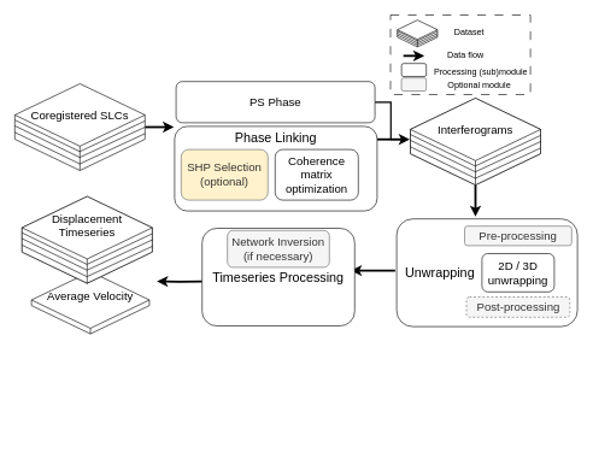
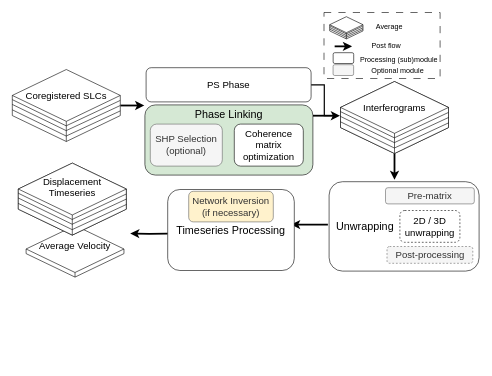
  <mxCell id="0" />
  <mxCell id="1" parent="0" />
  <mxCell id="2" value="" style="rounded=0;whiteSpace=wrap;html=1;dashed=1;dashPattern=12 12;" vertex="1" parent="1"><mxGeometry x="539.5" y="20" width="193.5" height="110" as="geometry" /></mxCell>
  <mxCell id="3" style="edgeStyle=orthogonalEdgeStyle;rounded=0;orthogonalLoop=1;jettySize=auto;html=1;strokeWidth=3;" edge="1" parent="1"><mxGeometry relative="1" as="geometry"><mxPoint x="566.143" y="192" as="targetPoint" /><mxPoint x="521" y="192" as="sourcePoint" /></mxGeometry></mxCell>
- <mxCell id="4" value="&lt;font style=&quot;font-size: 18px;&quot;&gt;Phase Linking&lt;/font&gt;&lt;div&gt;&lt;font style=&quot;font-size: 18px;&quot;&gt;&lt;br&gt;&lt;/font&gt;&lt;/div&gt;&lt;div&gt;&lt;font style=&quot;font-size: 18px;&quot;&gt;&lt;br&gt;&lt;/font&gt;&lt;/div&gt;&lt;div&gt;&lt;font style=&quot;font-size: 18px;&quot;&gt;&lt;br&gt;&lt;/font&gt;&lt;/div&gt;&lt;div&gt;&lt;font style=&quot;font-size: 18px;&quot;&gt;&lt;br&gt;&lt;/font&gt;&lt;/div&gt;" style="rounded=1;whiteSpace=wrap;html=1;" vertex="1" parent="1"><mxGeometry x="241" y="174" width="280" height="117" as="geometry" /></mxCell>
- <mxCell id="5" value="&lt;font style=&quot;font-size: 16px;&quot;&gt;SHP Selection&lt;/font&gt;&lt;div&gt;&lt;font style=&quot;font-size: 16px;&quot;&gt;(optional)&lt;/font&gt;&lt;/div&gt;" style="rounded=1;whiteSpace=wrap;html=1;fillColor=#fff2cc;fontColor=#333333;strokeColor=#666666;" vertex="1" parent="1"><mxGeometry x="250" y="206" width="120" height="70" as="geometry" /></mxCell>
- <mxCell id="6" value="&lt;font style=&quot;font-size: 16px;&quot;&gt;Coherence matrix optimization&lt;/font&gt;" style="rounded=1;whiteSpace=wrap;html=1;" vertex="1" parent="1"><mxGeometry x="380" y="206" width="115" height="70" as="geometry" /></mxCell>
+ <mxCell id="4" value="&lt;font style=&quot;font-size: 18px;&quot;&gt;Phase Linking&lt;/font&gt;&lt;div&gt;&lt;font style=&quot;font-size: 18px;&quot;&gt;&lt;br&gt;&lt;/font&gt;&lt;/div&gt;&lt;div&gt;&lt;font style=&quot;font-size: 18px;&quot;&gt;&lt;br&gt;&lt;/font&gt;&lt;/div&gt;&lt;div&gt;&lt;font style=&quot;font-size: 18px;&quot;&gt;&lt;br&gt;&lt;/font&gt;&lt;/div&gt;&lt;div&gt;&lt;font style=&quot;font-size: 18px;&quot;&gt;&lt;br&gt;&lt;/font&gt;&lt;/div&gt;" style="rounded=1;whiteSpace=wrap;html=1;fillColor=#d5e8d4;" vertex="1" parent="1"><mxGeometry x="241" y="174" width="280" height="117" as="geometry" /></mxCell>
+ <mxCell id="5" value="&lt;font style=&quot;font-size: 16px;&quot;&gt;SHP Selection&lt;/font&gt;&lt;div&gt;&lt;font style=&quot;font-size: 16px;&quot;&gt;(optional)&lt;/font&gt;&lt;/div&gt;" style="rounded=1;whiteSpace=wrap;html=1;fillColor=#f5f5f5;fontColor=#333333;strokeColor=#666666;" vertex="1" parent="1"><mxGeometry x="250" y="206" width="120" height="70" as="geometry" /></mxCell>
+ <mxCell id="6" value="&lt;font style=&quot;font-size: 16px;&quot;&gt;Coherence matrix optimization&lt;/font&gt;" style="rounded=1;whiteSpace=wrap;html=1;" vertex="1" parent="1"><mxGeometry x="390" y="206" width="115" height="70" as="geometry" /></mxCell>
  <mxCell id="7" style="edgeStyle=orthogonalEdgeStyle;rounded=0;orthogonalLoop=1;jettySize=auto;html=1;strokeWidth=3;" edge="1" parent="1"><mxGeometry relative="1" as="geometry"><mxPoint x="484.517" y="373.5" as="targetPoint" /><mxPoint x="546" y="373.517" as="sourcePoint" /></mxGeometry></mxCell>
  <mxCell id="8" style="edgeStyle=orthogonalEdgeStyle;rounded=0;orthogonalLoop=1;jettySize=auto;html=1;exitX=0;exitY=0.5;exitDx=0;exitDy=0;strokeWidth=3;" edge="1" parent="1"><mxGeometry relative="1" as="geometry"><mxPoint x="216.483" y="388.207" as="targetPoint" /><mxPoint x="279" y="388.5" as="sourcePoint" /></mxGeometry></mxCell>
  <mxCell id="9" value="&lt;font style=&quot;font-size: 18px;&quot;&gt;Timeseries Processing&lt;/font&gt;" style="rounded=1;whiteSpace=wrap;html=1;labelBorderColor=none;" vertex="1" parent="1"><mxGeometry x="279" y="315" width="211" height="135" as="geometry" /></mxCell>
  <mxCell id="10" value="-" style="group" vertex="1" connectable="0" parent="1"><mxGeometry x="567" y="135" width="180" height="120" as="geometry" /></mxCell>
  <mxCell id="11" style="edgeStyle=orthogonalEdgeStyle;rounded=0;orthogonalLoop=1;jettySize=auto;html=1;strokeWidth=3;" edge="1" parent="10" source="12"><mxGeometry relative="1" as="geometry"><mxPoint x="90" y="163.897" as="targetPoint" /></mxGeometry></mxCell>
  <mxCell id="12" value="&lt;div style=&quot;font-size: 16px;&quot;&gt;Interferograms&lt;/div&gt;&lt;div style=&quot;font-size: 16px;&quot;&gt;&lt;br&gt;&lt;/div&gt;&lt;div&gt;&lt;br&gt;&lt;/div&gt;" style="html=1;whiteSpace=wrap;shape=isoCube2;backgroundOutline=1;isoAngle=15;" vertex="1" parent="10"><mxGeometry width="180" height="120" as="geometry" /></mxCell>
  <mxCell id="13" value="" style="endArrow=none;html=1;rounded=0;exitX=0;exitY=0;exitDx=0;exitDy=43.214;exitPerimeter=0;" edge="1" parent="10"><mxGeometry width="50" height="50" relative="1" as="geometry"><mxPoint y="49.214" as="sourcePoint" /><mxPoint x="90" y="93" as="targetPoint" /></mxGeometry></mxCell>
  <mxCell id="14" value="" style="endArrow=none;html=1;rounded=0;exitX=0;exitY=0;exitDx=0;exitDy=43.214;exitPerimeter=0;" edge="1" parent="10"><mxGeometry width="50" height="50" relative="1" as="geometry"><mxPoint y="58.214" as="sourcePoint" /><mxPoint x="90" y="102" as="targetPoint" /></mxGeometry></mxCell>
  <mxCell id="15" value="" style="endArrow=none;html=1;rounded=0;exitX=0;exitY=0;exitDx=0;exitDy=43.214;exitPerimeter=0;" edge="1" parent="10"><mxGeometry width="50" height="50" relative="1" as="geometry"><mxPoint y="67.214" as="sourcePoint" /><mxPoint x="90" y="111" as="targetPoint" /></mxGeometry></mxCell>
  <mxCell id="16" value="" style="endArrow=none;html=1;rounded=0;" edge="1" parent="10"><mxGeometry width="50" height="50" relative="1" as="geometry"><mxPoint x="180" y="69" as="sourcePoint" /><mxPoint x="90" y="110.79" as="targetPoint" /></mxGeometry></mxCell>
  <mxCell id="17" value="" style="endArrow=none;html=1;rounded=0;" edge="1" parent="10"><mxGeometry width="50" height="50" relative="1" as="geometry"><mxPoint x="180" y="60" as="sourcePoint" /><mxPoint x="90" y="101.79" as="targetPoint" /></mxGeometry></mxCell>
  <mxCell id="18" value="" style="endArrow=none;html=1;rounded=0;" edge="1" parent="10"><mxGeometry width="50" height="50" relative="1" as="geometry"><mxPoint x="179" y="51" as="sourcePoint" /><mxPoint x="90" y="92.79" as="targetPoint" /></mxGeometry></mxCell>
  <mxCell id="19" value="" style="group" vertex="1" connectable="0" parent="10"><mxGeometry width="180" height="120" as="geometry" /></mxCell>
  <mxCell id="20" value="&lt;div style=&quot;font-size: 16px;&quot;&gt;Interferograms&lt;/div&gt;&lt;div style=&quot;font-size: 16px;&quot;&gt;&lt;br&gt;&lt;/div&gt;&lt;div&gt;&lt;br&gt;&lt;/div&gt;" style="html=1;whiteSpace=wrap;shape=isoCube2;backgroundOutline=1;isoAngle=15;" vertex="1" parent="19"><mxGeometry width="180" height="120" as="geometry" /></mxCell>
  <mxCell id="21" value="" style="endArrow=none;html=1;rounded=0;exitX=0;exitY=0;exitDx=0;exitDy=43.214;exitPerimeter=0;" edge="1" parent="19"><mxGeometry width="50" height="50" relative="1" as="geometry"><mxPoint y="50.214" as="sourcePoint" /><mxPoint x="90" y="94" as="targetPoint" /></mxGeometry></mxCell>
  <mxCell id="22" value="" style="endArrow=none;html=1;rounded=0;exitX=0;exitY=0;exitDx=0;exitDy=43.214;exitPerimeter=0;" edge="1" parent="19"><mxGeometry width="50" height="50" relative="1" as="geometry"><mxPoint y="58.214" as="sourcePoint" /><mxPoint x="90" y="102" as="targetPoint" /></mxGeometry></mxCell>
  <mxCell id="23" value="" style="endArrow=none;html=1;rounded=0;exitX=0;exitY=0;exitDx=0;exitDy=43.214;exitPerimeter=0;" edge="1" parent="19"><mxGeometry width="50" height="50" relative="1" as="geometry"><mxPoint y="67.214" as="sourcePoint" /><mxPoint x="90" y="111" as="targetPoint" /></mxGeometry></mxCell>
  <mxCell id="24" value="" style="endArrow=none;html=1;rounded=0;" edge="1" parent="19"><mxGeometry width="50" height="50" relative="1" as="geometry"><mxPoint x="180" y="69" as="sourcePoint" /><mxPoint x="90" y="110.79" as="targetPoint" /></mxGeometry></mxCell>
  <mxCell id="25" value="" style="endArrow=none;html=1;rounded=0;" edge="1" parent="19"><mxGeometry width="50" height="50" relative="1" as="geometry"><mxPoint x="180" y="60" as="sourcePoint" /><mxPoint x="90" y="101.79" as="targetPoint" /></mxGeometry></mxCell>
  <mxCell id="26" value="" style="endArrow=none;html=1;rounded=0;exitX=0.999;exitY=0.43;exitDx=0;exitDy=0;exitPerimeter=0;" edge="1" parent="19" source="20"><mxGeometry width="50" height="50" relative="1" as="geometry"><mxPoint x="179" y="52" as="sourcePoint" /><mxPoint x="90" y="93.79" as="targetPoint" /></mxGeometry></mxCell>
  <mxCell id="27" value="-" style="group" vertex="1" connectable="0" parent="1"><mxGeometry x="549" y="27" width="55.5" height="37" as="geometry" /></mxCell>
  <mxCell id="28" value="" style="html=1;whiteSpace=wrap;shape=isoCube2;backgroundOutline=1;isoAngle=15;" vertex="1" parent="27"><mxGeometry width="55.5" height="37" as="geometry" /></mxCell>
  <mxCell id="29" value="" style="endArrow=none;html=1;rounded=0;exitX=0;exitY=0;exitDx=0;exitDy=43.214;exitPerimeter=0;" edge="1" parent="27"><mxGeometry width="50" height="50" relative="1" as="geometry"><mxPoint y="15.174" as="sourcePoint" /><mxPoint x="27.75" y="28.675" as="targetPoint" /></mxGeometry></mxCell>
  <mxCell id="30" value="" style="endArrow=none;html=1;rounded=0;exitX=0;exitY=0;exitDx=0;exitDy=43.214;exitPerimeter=0;" edge="1" parent="27"><mxGeometry width="50" height="50" relative="1" as="geometry"><mxPoint y="17.949" as="sourcePoint" /><mxPoint x="27.75" y="31.45" as="targetPoint" /></mxGeometry></mxCell>
  <mxCell id="31" value="" style="endArrow=none;html=1;rounded=0;exitX=0;exitY=0;exitDx=0;exitDy=43.214;exitPerimeter=0;" edge="1" parent="27"><mxGeometry width="50" height="50" relative="1" as="geometry"><mxPoint y="20.724" as="sourcePoint" /><mxPoint x="27.75" y="34.225" as="targetPoint" /></mxGeometry></mxCell>
  <mxCell id="32" value="" style="endArrow=none;html=1;rounded=0;" edge="1" parent="27"><mxGeometry width="50" height="50" relative="1" as="geometry"><mxPoint x="55.5" y="21.275" as="sourcePoint" /><mxPoint x="27.75" y="34.16" as="targetPoint" /></mxGeometry></mxCell>
  <mxCell id="33" value="" style="endArrow=none;html=1;rounded=0;" edge="1" parent="27"><mxGeometry width="50" height="50" relative="1" as="geometry"><mxPoint x="55.5" y="18.5" as="sourcePoint" /><mxPoint x="27.75" y="31.385" as="targetPoint" /></mxGeometry></mxCell>
  <mxCell id="34" value="" style="endArrow=none;html=1;rounded=0;" edge="1" parent="27"><mxGeometry width="50" height="50" relative="1" as="geometry"><mxPoint x="55.192" y="15.725" as="sourcePoint" /><mxPoint x="27.75" y="28.61" as="targetPoint" /></mxGeometry></mxCell>
  <mxCell id="35" value="" style="rounded=1;whiteSpace=wrap;html=1;" vertex="1" parent="1"><mxGeometry x="554.75" y="87" width="34.25" height="18" as="geometry" /></mxCell>
- <mxCell id="36" value="Dataset" style="text;html=1;align=center;verticalAlign=middle;resizable=0;points=[];autosize=1;strokeColor=none;fillColor=none;" vertex="1" parent="1"><mxGeometry x="618" y="31" width="59" height="26" as="geometry" /></mxCell>
+ <mxCell id="36" value="Average" style="text;html=1;align=center;verticalAlign=middle;resizable=0;points=[];autosize=1;strokeColor=none;fillColor=none;" vertex="1" parent="1"><mxGeometry x="618" y="31" width="59" height="26" as="geometry" /></mxCell>
  <mxCell id="37" value="Processing (sub)module" style="text;html=1;align=center;verticalAlign=middle;resizable=0;points=[];autosize=1;strokeColor=none;fillColor=none;" vertex="1" parent="1"><mxGeometry x="590.5" y="86" width="147" height="26" as="geometry" /></mxCell>
  <mxCell id="38" style="edgeStyle=orthogonalEdgeStyle;rounded=0;orthogonalLoop=1;jettySize=auto;html=1;exitX=1;exitY=0.5;exitDx=0;exitDy=0;exitPerimeter=0;strokeWidth=3;" edge="1" parent="1" source="67"><mxGeometry relative="1" as="geometry"><mxPoint x="240" y="175" as="targetPoint" /></mxGeometry></mxCell>
  <mxCell id="39" value="&lt;div style=&quot;forced-color-adjust: none;&quot;&gt;&lt;div style=&quot;forced-color-adjust: none;&quot;&gt;&lt;br style=&quot;forced-color-adjust: none; color: rgb(51, 51, 51); font-family: Helvetica; font-size: 12px; font-style: normal; font-variant-ligatures: normal; font-variant-caps: normal; font-weight: 400; letter-spacing: normal; orphans: 2; text-align: center; text-indent: 0px; text-transform: none; widows: 2; word-spacing: 0px; -webkit-text-stroke-width: 0px; white-space: normal; background-color: rgb(251, 251, 251); text-decoration-thickness: initial; text-decoration-style: initial; text-decoration-color: initial;&quot;&gt;&lt;/div&gt;&lt;/div&gt;" style="text;whiteSpace=wrap;html=1;" vertex="1" parent="1"><mxGeometry x="440.471" y="528.647" width="156" height="75" as="geometry" /></mxCell>
- <mxCell id="40" value="&lt;font style=&quot;font-size: 16px;&quot;&gt;Network Inversion&lt;/font&gt;&lt;div&gt;&lt;font style=&quot;font-size: 16px;&quot;&gt;(if necessary)&lt;/font&gt;&lt;/div&gt;" style="rounded=1;whiteSpace=wrap;html=1;fillColor=#f5f5f5;fontColor=#333333;strokeColor=#666666;" vertex="1" parent="1"><mxGeometry x="314" y="318" width="141" height="51" as="geometry" /></mxCell>
+ <mxCell id="40" value="&lt;font style=&quot;font-size: 16px;&quot;&gt;Network Inversion&lt;/font&gt;&lt;div&gt;&lt;font style=&quot;font-size: 16px;&quot;&gt;(if necessary)&lt;/font&gt;&lt;/div&gt;" style="rounded=1;whiteSpace=wrap;html=1;fillColor=#fff2cc;fontColor=#333333;strokeColor=#666666;" vertex="1" parent="1"><mxGeometry x="314" y="318" width="141" height="51" as="geometry" /></mxCell>
  <mxCell id="41" value="" style="group" vertex="1" connectable="0" parent="1"><mxGeometry x="548" y="302" width="250" height="149" as="geometry" /></mxCell>
  <mxCell id="42" value="&lt;font style=&quot;font-size: 18px;&quot;&gt;&amp;nbsp; Unwrapping&lt;/font&gt;" style="rounded=1;whiteSpace=wrap;html=1;align=left;" vertex="1" parent="41"><mxGeometry width="250" height="149" as="geometry" /></mxCell>
- <mxCell id="43" value="&lt;font style=&quot;font-size: 16px;&quot;&gt;Pre-processing&lt;/font&gt;" style="rounded=1;whiteSpace=wrap;html=1;fillColor=#f5f5f5;fontColor=#333333;strokeColor=#666666;" vertex="1" parent="41"><mxGeometry x="94" y="10" width="148" height="27" as="geometry" /></mxCell>
+ <mxCell id="43" value="&lt;font style=&quot;font-size: 16px;&quot;&gt;Pre-matrix&lt;/font&gt;" style="rounded=1;whiteSpace=wrap;html=1;fillColor=#f5f5f5;fontColor=#333333;strokeColor=#666666;" vertex="1" parent="41"><mxGeometry x="94" y="10" width="148" height="27" as="geometry" /></mxCell>
  <mxCell id="44" value="&lt;font style=&quot;font-size: 16px;&quot;&gt;Post-processing&lt;/font&gt;" style="rounded=1;whiteSpace=wrap;html=1;fillColor=#f5f5f5;fontColor=#333333;strokeColor=#666666;dashed=1;" vertex="1" parent="41"><mxGeometry x="96.5" y="108" width="143" height="28" as="geometry" /></mxCell>
- <mxCell id="45" value="&lt;font style=&quot;font-size: 16px;&quot;&gt;2D / 3D unwrapping&lt;/font&gt;" style="rounded=1;whiteSpace=wrap;html=1;" vertex="1" parent="41"><mxGeometry x="118" y="48" width="100" height="53" as="geometry" /></mxCell>
+ <mxCell id="45" value="&lt;font style=&quot;font-size: 16px;&quot;&gt;2D / 3D unwrapping&lt;/font&gt;" style="rounded=1;whiteSpace=wrap;html=1;dashed=1;" vertex="1" parent="41"><mxGeometry x="118" y="48" width="100" height="53" as="geometry" /></mxCell>
  <mxCell id="46" value="-" style="group" vertex="1" connectable="0" parent="1"><mxGeometry x="43" y="375" width="164" height="86" as="geometry" /></mxCell>
  <mxCell id="47" value="&lt;div style=&quot;font-size: 16px;&quot;&gt;Average Velocity&lt;/div&gt;&lt;div style=&quot;font-size: 16px;&quot;&gt;&lt;br&gt;&lt;/div&gt;" style="html=1;whiteSpace=wrap;shape=isoCube2;backgroundOutline=1;isoAngle=15;" vertex="1" parent="46"><mxGeometry width="163.09" height="86" as="geometry" /></mxCell>
  <mxCell id="48" value="-" style="group" vertex="1" connectable="0" parent="1"><mxGeometry x="30" y="271" width="180" height="120" as="geometry" /></mxCell>
  <mxCell id="49" value="&lt;div style=&quot;font-size: 16px;&quot;&gt;Displacement Timeseries&lt;/div&gt;&lt;div&gt;&lt;br&gt;&lt;/div&gt;&lt;div&gt;&lt;br&gt;&lt;/div&gt;" style="html=1;whiteSpace=wrap;shape=isoCube2;backgroundOutline=1;isoAngle=15;" vertex="1" parent="48"><mxGeometry width="180" height="120" as="geometry" /></mxCell>
  <mxCell id="50" value="" style="endArrow=none;html=1;rounded=0;exitX=0;exitY=0;exitDx=0;exitDy=43.214;exitPerimeter=0;" edge="1" parent="48"><mxGeometry width="50" height="50" relative="1" as="geometry"><mxPoint y="49.214" as="sourcePoint" /><mxPoint x="90" y="93" as="targetPoint" /></mxGeometry></mxCell>
  <mxCell id="51" value="" style="endArrow=none;html=1;rounded=0;exitX=0;exitY=0;exitDx=0;exitDy=43.214;exitPerimeter=0;" edge="1" parent="48"><mxGeometry width="50" height="50" relative="1" as="geometry"><mxPoint y="58.214" as="sourcePoint" /><mxPoint x="90" y="102" as="targetPoint" /></mxGeometry></mxCell>
  <mxCell id="52" value="" style="endArrow=none;html=1;rounded=0;exitX=0;exitY=0;exitDx=0;exitDy=43.214;exitPerimeter=0;" edge="1" parent="48"><mxGeometry width="50" height="50" relative="1" as="geometry"><mxPoint y="67.214" as="sourcePoint" /><mxPoint x="90" y="111" as="targetPoint" /></mxGeometry></mxCell>
  <mxCell id="53" value="" style="endArrow=none;html=1;rounded=0;" edge="1" parent="48"><mxGeometry width="50" height="50" relative="1" as="geometry"><mxPoint x="180" y="69" as="sourcePoint" /><mxPoint x="90" y="110.79" as="targetPoint" /></mxGeometry></mxCell>
  <mxCell id="54" value="" style="endArrow=none;html=1;rounded=0;" edge="1" parent="48"><mxGeometry width="50" height="50" relative="1" as="geometry"><mxPoint x="180" y="60" as="sourcePoint" /><mxPoint x="90" y="101.79" as="targetPoint" /></mxGeometry></mxCell>
  <mxCell id="55" value="" style="endArrow=none;html=1;rounded=0;" edge="1" parent="48"><mxGeometry width="50" height="50" relative="1" as="geometry"><mxPoint x="179" y="51" as="sourcePoint" /><mxPoint x="90" y="92.79" as="targetPoint" /></mxGeometry></mxCell>
  <mxCell id="56" value="" style="group" vertex="1" connectable="0" parent="48"><mxGeometry width="180" height="120" as="geometry" /></mxCell>
  <mxCell id="57" value="&lt;div style=&quot;font-size: 16px;&quot;&gt;Displacement Timeseries&lt;/div&gt;&lt;div style=&quot;font-size: 16px;&quot;&gt;&lt;br&gt;&lt;/div&gt;&lt;div style=&quot;font-size: 16px;&quot;&gt;&lt;br&gt;&lt;/div&gt;" style="html=1;whiteSpace=wrap;shape=isoCube2;backgroundOutline=1;isoAngle=15;" vertex="1" parent="56"><mxGeometry width="180" height="120" as="geometry" /></mxCell>
  <mxCell id="58" value="" style="endArrow=none;html=1;rounded=0;exitX=0;exitY=0;exitDx=0;exitDy=43.214;exitPerimeter=0;" edge="1" parent="56"><mxGeometry width="50" height="50" relative="1" as="geometry"><mxPoint y="50.214" as="sourcePoint" /><mxPoint x="90" y="94" as="targetPoint" /></mxGeometry></mxCell>
  <mxCell id="59" value="" style="endArrow=none;html=1;rounded=0;exitX=0;exitY=0;exitDx=0;exitDy=43.214;exitPerimeter=0;" edge="1" parent="56"><mxGeometry width="50" height="50" relative="1" as="geometry"><mxPoint y="58.214" as="sourcePoint" /><mxPoint x="90" y="102" as="targetPoint" /></mxGeometry></mxCell>
  <mxCell id="60" value="" style="endArrow=none;html=1;rounded=0;exitX=0;exitY=0;exitDx=0;exitDy=43.214;exitPerimeter=0;" edge="1" parent="56"><mxGeometry width="50" height="50" relative="1" as="geometry"><mxPoint y="67.214" as="sourcePoint" /><mxPoint x="90" y="111" as="targetPoint" /></mxGeometry></mxCell>
  <mxCell id="61" value="" style="endArrow=none;html=1;rounded=0;" edge="1" parent="56"><mxGeometry width="50" height="50" relative="1" as="geometry"><mxPoint x="180" y="69" as="sourcePoint" /><mxPoint x="90" y="110.79" as="targetPoint" /></mxGeometry></mxCell>
  <mxCell id="62" value="" style="endArrow=none;html=1;rounded=0;" edge="1" parent="56"><mxGeometry width="50" height="50" relative="1" as="geometry"><mxPoint x="180" y="60" as="sourcePoint" /><mxPoint x="90" y="101.79" as="targetPoint" /></mxGeometry></mxCell>
  <mxCell id="63" value="" style="endArrow=none;html=1;rounded=0;exitX=0.999;exitY=0.43;exitDx=0;exitDy=0;exitPerimeter=0;" edge="1" parent="56" source="57"><mxGeometry width="50" height="50" relative="1" as="geometry"><mxPoint x="179" y="52" as="sourcePoint" /><mxPoint x="90" y="93.79" as="targetPoint" /></mxGeometry></mxCell>
- <mxCell id="64" value="Data flow" style="text;html=1;align=center;verticalAlign=middle;resizable=0;points=[];autosize=1;strokeColor=none;fillColor=none;" vertex="1" parent="1"><mxGeometry x="609" y="62" width="68" height="26" as="geometry" /></mxCell>
+ <mxCell id="64" value="Post flow" style="text;html=1;align=center;verticalAlign=middle;resizable=0;points=[];autosize=1;strokeColor=none;fillColor=none;" vertex="1" parent="1"><mxGeometry x="609" y="62" width="68" height="26" as="geometry" /></mxCell>
  <mxCell id="65" value="" style="endArrow=classic;html=1;rounded=0;strokeWidth=3;" edge="1" parent="1"><mxGeometry width="50" height="50" relative="1" as="geometry"><mxPoint x="557.25" y="76.43" as="sourcePoint" /><mxPoint x="586.25" y="76.43" as="targetPoint" /></mxGeometry></mxCell>
  <mxCell id="66" value="" style="group" vertex="1" connectable="0" parent="1"><mxGeometry x="20" y="115" width="180" height="120" as="geometry" /></mxCell>
  <mxCell id="67" value="&lt;font style=&quot;font-size: 16px;&quot;&gt;Coregistered SLCs&lt;/font&gt;&lt;div style=&quot;font-size: 16px;&quot;&gt;&lt;br&gt;&lt;/div&gt;&lt;div&gt;&lt;br&gt;&lt;/div&gt;" style="html=1;whiteSpace=wrap;shape=isoCube2;backgroundOutline=1;isoAngle=15;" vertex="1" parent="66"><mxGeometry width="180" height="120" as="geometry" /></mxCell>
  <mxCell id="68" value="" style="endArrow=none;html=1;rounded=0;exitX=0;exitY=0;exitDx=0;exitDy=43.214;exitPerimeter=0;" edge="1" parent="66"><mxGeometry width="50" height="50" relative="1" as="geometry"><mxPoint y="50.214" as="sourcePoint" /><mxPoint x="90" y="94" as="targetPoint" /></mxGeometry></mxCell>
  <mxCell id="69" value="" style="endArrow=none;html=1;rounded=0;exitX=0;exitY=0;exitDx=0;exitDy=43.214;exitPerimeter=0;" edge="1" parent="66"><mxGeometry width="50" height="50" relative="1" as="geometry"><mxPoint y="58.214" as="sourcePoint" /><mxPoint x="90" y="102" as="targetPoint" /></mxGeometry></mxCell>
  <mxCell id="70" value="" style="endArrow=none;html=1;rounded=0;exitX=0;exitY=0;exitDx=0;exitDy=43.214;exitPerimeter=0;" edge="1" parent="66"><mxGeometry width="50" height="50" relative="1" as="geometry"><mxPoint y="67.214" as="sourcePoint" /><mxPoint x="90" y="111" as="targetPoint" /></mxGeometry></mxCell>
  <mxCell id="71" value="" style="endArrow=none;html=1;rounded=0;" edge="1" parent="66"><mxGeometry width="50" height="50" relative="1" as="geometry"><mxPoint x="180" y="69" as="sourcePoint" /><mxPoint x="90" y="110.79" as="targetPoint" /></mxGeometry></mxCell>
  <mxCell id="72" value="" style="endArrow=none;html=1;rounded=0;" edge="1" parent="66"><mxGeometry width="50" height="50" relative="1" as="geometry"><mxPoint x="180" y="60" as="sourcePoint" /><mxPoint x="90" y="101.79" as="targetPoint" /></mxGeometry></mxCell>
  <mxCell id="73" value="" style="endArrow=none;html=1;rounded=0;exitX=0.999;exitY=0.43;exitDx=0;exitDy=0;exitPerimeter=0;" edge="1" parent="66" source="67"><mxGeometry width="50" height="50" relative="1" as="geometry"><mxPoint x="179" y="52" as="sourcePoint" /><mxPoint x="90" y="93.79" as="targetPoint" /></mxGeometry></mxCell>
  <mxCell id="74" value="" style="rounded=1;whiteSpace=wrap;html=1;fillColor=#f5f5f5;fontColor=#333333;strokeColor=#666666;" vertex="1" parent="1"><mxGeometry x="554.62" y="107" width="34.25" height="18" as="geometry" /></mxCell>
  <mxCell id="75" value="&lt;div&gt;Optional module&lt;/div&gt;" style="text;html=1;align=center;verticalAlign=middle;resizable=0;points=[];autosize=1;strokeColor=none;fillColor=none;" vertex="1" parent="1"><mxGeometry x="609" y="103.5" width="105" height="26" as="geometry" /></mxCell>
  <mxCell id="76" style="edgeStyle=orthogonalEdgeStyle;rounded=0;orthogonalLoop=1;jettySize=auto;html=1;exitX=1;exitY=0.5;exitDx=0;exitDy=0;strokeWidth=2;endArrow=none;endFill=0;" edge="1" parent="1" source="77"><mxGeometry relative="1" as="geometry"><mxPoint x="560" y="192" as="targetPoint" /><Array as="points"><mxPoint x="540" y="141" /><mxPoint x="540" y="192" /></Array></mxGeometry></mxCell>
  <mxCell id="77" value="&lt;font style=&quot;font-size: 16px;&quot;&gt;PS Phase&lt;/font&gt;" style="rounded=1;whiteSpace=wrap;html=1;" vertex="1" parent="1"><mxGeometry x="243" y="112" width="275" height="57" as="geometry" /></mxCell>
